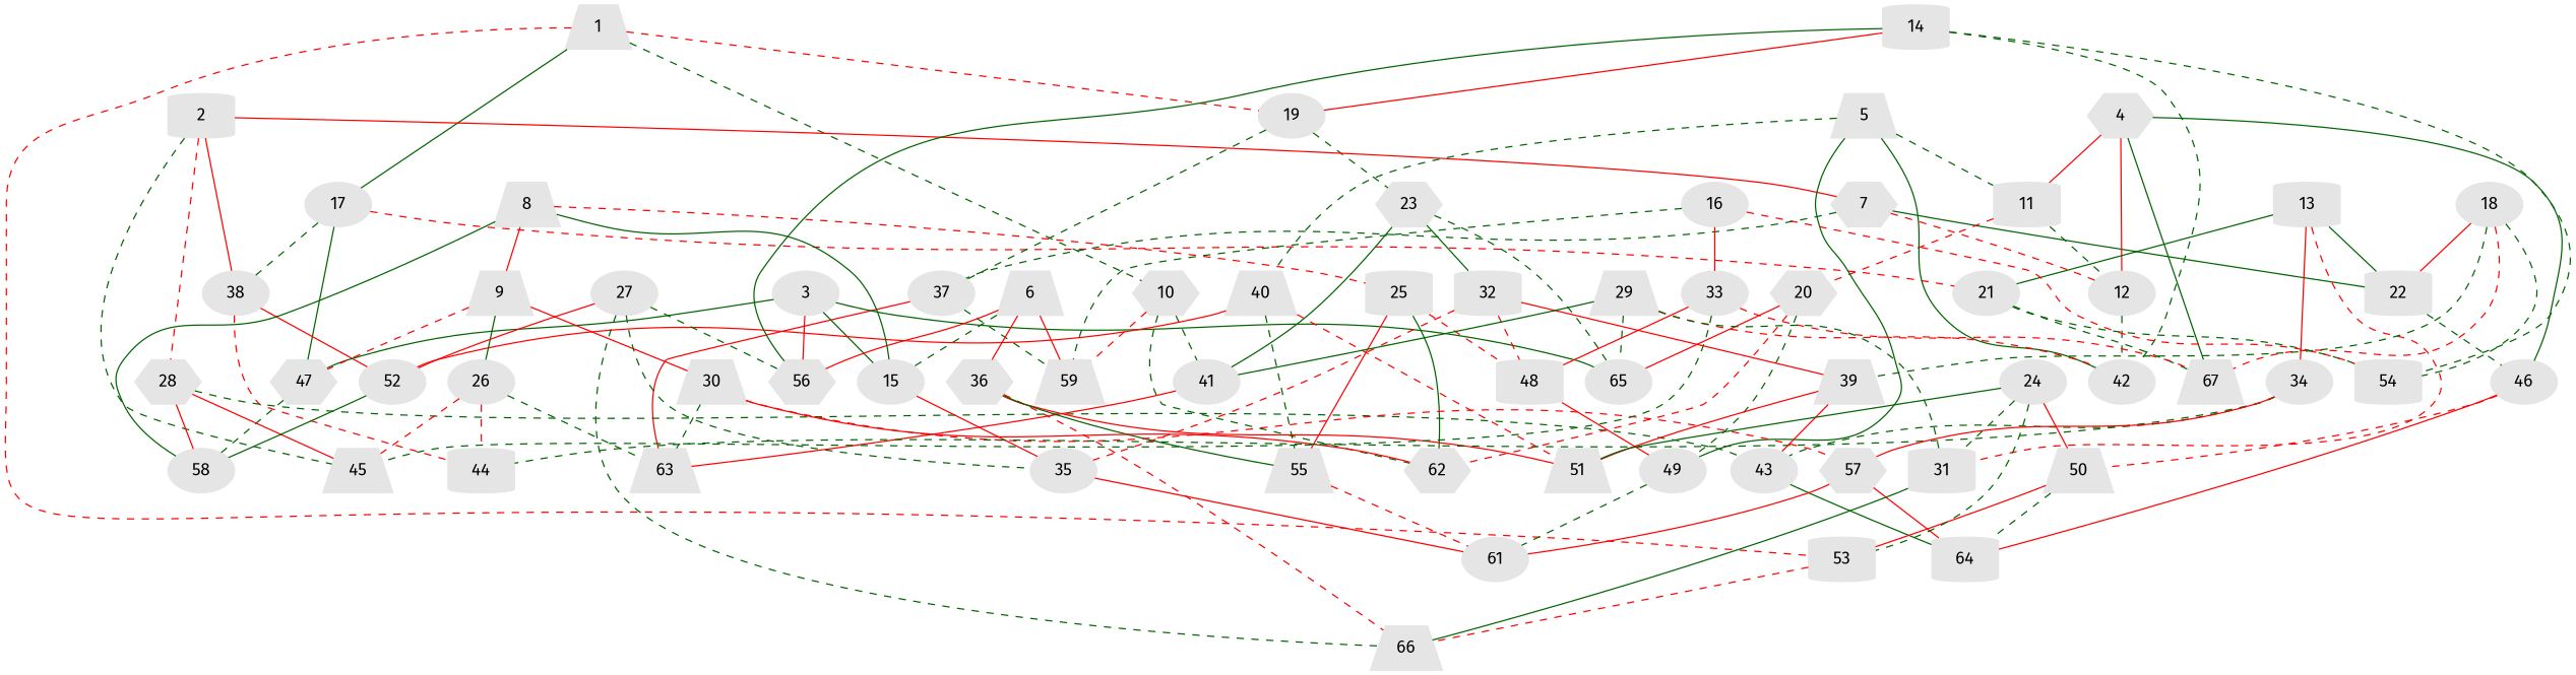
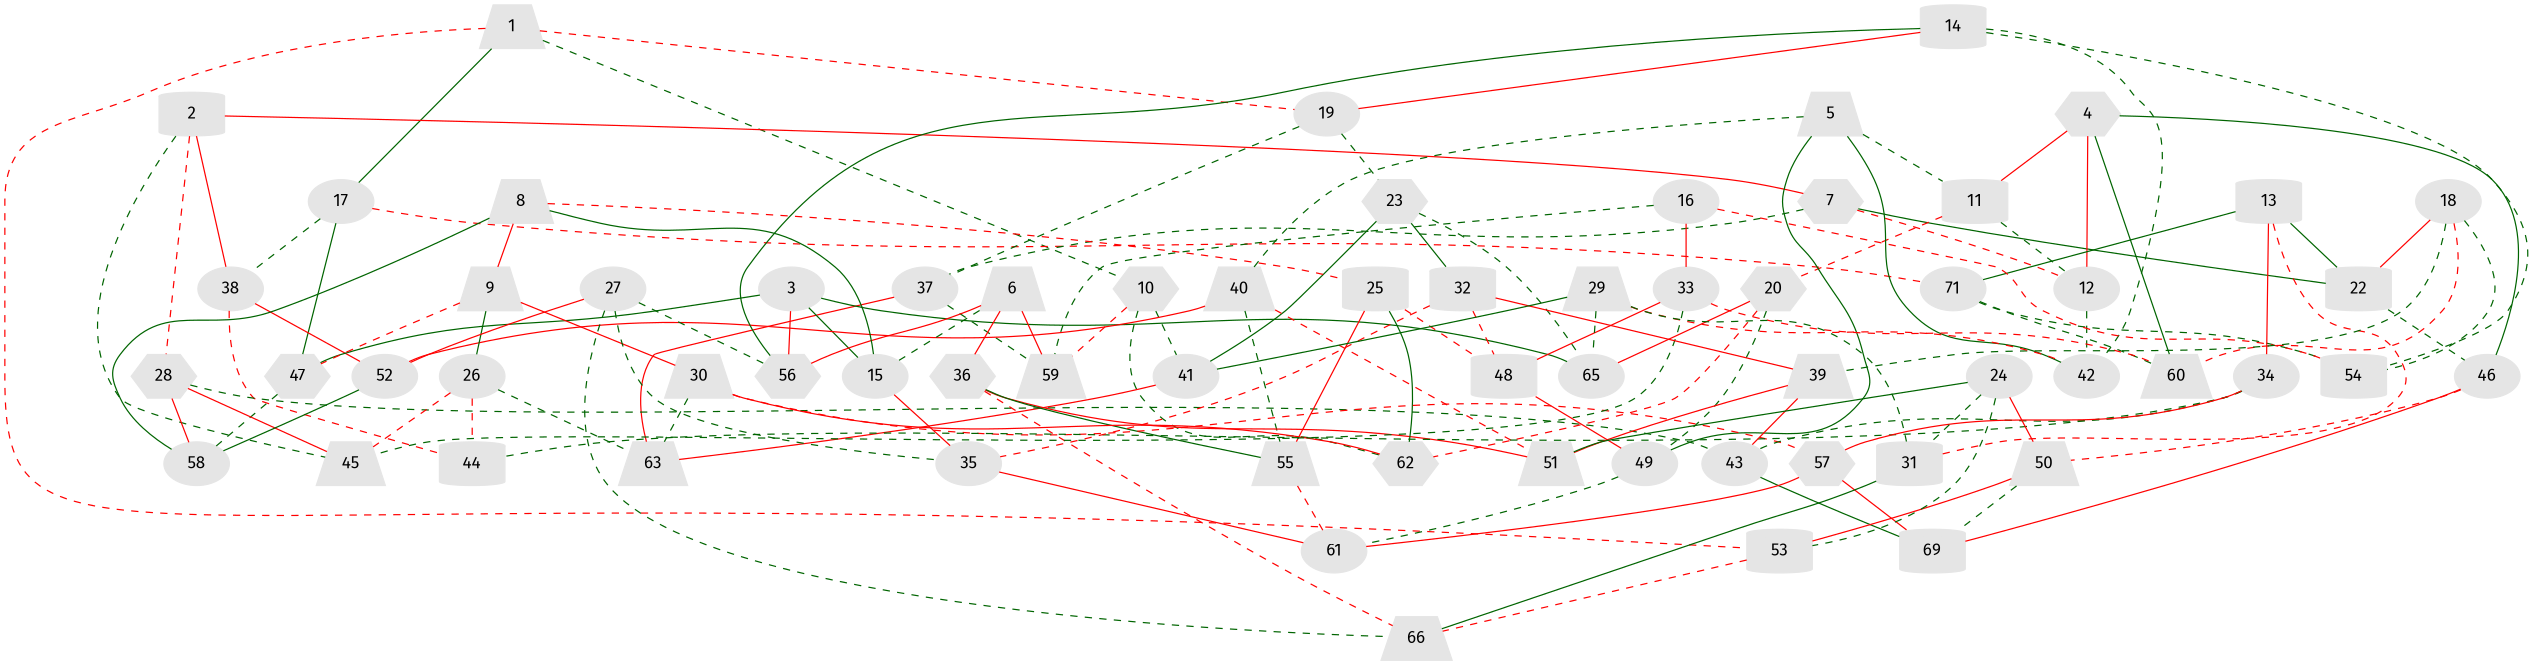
  graph {
    fontname="Fira Sans"
    node [color=gray90 fontname="Fira Sans" shape=ellipse style=filled]
    edge [color=darkgreen fontname="Fira Sans" style=dashed]
    1 [shape=trapezium]
    10 [shape=hexagon]
    17
    19
    53 [shape=cylinder]
    59 [shape=trapezium]
    41
    62 [shape=hexagon]
    38
    47 [shape=hexagon]
-   21
+   21 [label=71]
    37
    23 [shape=hexagon]
    66 [shape=trapezium]
    2 [shape=cylinder]
    7 [shape=hexagon]
    28 [shape=hexagon]
    45 [shape=trapezium]
    12
    22 [shape=cylinder]
    58
    43
    44 [shape=cylinder]
    52
    3
    15
    56 [shape=hexagon]
    65
    35
    4 [shape=hexagon]
    11 [shape=cylinder]
    46
-   60 [shape=trapezium label=67]
+   60 [shape=trapezium]
    20 [shape=hexagon]
    42
    50 [shape=trapezium]
-   64 [shape=cylinder]
+   64 [shape=cylinder label=69]
    5 [shape=trapezium]
    40 [shape=trapezium]
    49
    51 [shape=trapezium]
    55 [shape=trapezium]
    61
    6 [shape=trapezium]
    36 [shape=hexagon]
    63 [shape=trapezium]
    8 [shape=trapezium]
    9 [shape=trapezium]
    25 [shape=cylinder]
    26
    30 [shape=trapezium]
    48 [shape=cylinder]
    57 [shape=hexagon]
    13 [shape=cylinder]
    31 [shape=cylinder]
    34
    54 [shape=cylinder]
    14 [shape=cylinder]
    16
    33
    18
    39 [shape=trapezium]
    32 [shape=cylinder]
    24
    27
    29 [shape=trapezium]
    1 -- 10
    1 -- 17 [style=solid]
    1 -- 19 [color=red]
    1 -- 53 [color=red]
    10 -- 59 [color=red]
    10 -- 41
    10 -- 62
    17 -- 38
    17 -- 47 [style=solid]
    17 -- 21 [color=red]
    19 -- 37
    19 -- 23
    53 -- 66 [color=red]
    41 -- 63 [color=red style=solid]
    38 -- 44 [color=red]
    38 -- 52 [color=red style=solid]
    47 -- 58
    21 -- 60
    21 -- 54
    37 -- 59
    37 -- 63 [color=red style=solid]
    23 -- 41 [style=solid]
    23 -- 65
    23 -- 32 [style=solid]
    2 -- 38 [color=red style=solid]
    2 -- 7 [color=red style=solid]
    2 -- 28 [color=red]
    2 -- 45
    7 -- 37
    7 -- 12 [color=red]
    7 -- 22 [style=solid]
    28 -- 45 [color=red style=solid]
    28 -- 58 [color=red style=solid]
    28 -- 43
    12 -- 42
    22 -- 46
    43 -- 64 [style=solid]
    52 -- 58 [style=solid]
    3 -- 47 [style=solid]
    3 -- 15 [style=solid]
    3 -- 56 [color=red style=solid]
    3 -- 65 [style=solid]
    15 -- 35 [color=red style=solid]
    35 -- 61 [color=red style=solid]
    4 -- 12 [color=red style=solid]
    4 -- 11 [color=red style=solid]
    4 -- 46 [style=solid]
    4 -- 60 [style=solid]
    11 -- 12
    11 -- 20 [color=red]
    46 -- 50 [color=red]
    46 -- 64 [color=red style=solid]
    20 -- 62 [color=red]
    20 -- 65 [color=red style=solid]
    20 -- 49
    50 -- 53 [color=red style=solid]
    50 -- 64
    5 -- 11
    5 -- 42 [style=solid]
    5 -- 40
    5 -- 49 [style=solid]
    40 -- 52 [color=red style=solid]
    40 -- 51 [color=red]
    40 -- 55
    49 -- 61
    55 -- 61 [color=red]
    6 -- 59 [color=red style=solid]
    6 -- 15
    6 -- 56 [color=red style=solid]
    6 -- 36 [color=red style=solid]
    36 -- 66 [color=red]
    36 -- 51 [color=red style=solid]
    36 -- 55 [style=solid]
    8 -- 58 [style=solid]
    8 -- 15 [style=solid]
    8 -- 9 [color=red style=solid]
    8 -- 25 [color=red]
    9 -- 47 [color=red]
    9 -- 26 [style=solid]
    9 -- 30 [color=red style=solid]
    25 -- 62 [style=solid]
    25 -- 55 [color=red style=solid]
    25 -- 48 [color=red]
    26 -- 45 [color=red]
    26 -- 44 [color=red]
    26 -- 63
    30 -- 62 [color=red style=solid]
    30 -- 63
    30 -- 57 [color=red]
    48 -- 49 [color=red style=solid]
    57 -- 64 [color=red style=solid]
    57 -- 61 [color=red style=solid]
    13 -- 21 [style=solid]
    13 -- 22 [style=solid]
    13 -- 31 [color=red]
    13 -- 34 [color=red style=solid]
    31 -- 66 [style=solid]
    34 -- 43
    34 -- 44
    34 -- 57 [color=red style=solid]
    14 -- 19 [color=red style=solid]
    14 -- 56 [style=solid]
    14 -- 42
    14 -- 54
    16 -- 59
    16 -- 54 [color=red]
    16 -- 33 [color=red style=solid]
    33 -- 45
    33 -- 60 [color=red]
    33 -- 48 [color=red style=solid]
    18 -- 22 [color=red style=solid]
    18 -- 60 [color=red]
    18 -- 54
    18 -- 39
    39 -- 43 [color=red style=solid]
    39 -- 51 [color=red style=solid]
    32 -- 35 [color=red]
    32 -- 48 [color=red]
    32 -- 39 [color=red style=solid]
    24 -- 53
    24 -- 50 [color=red style=solid]
    24 -- 51 [style=solid]
    24 -- 31
    27 -- 66
    27 -- 52 [color=red style=solid]
    27 -- 56
    27 -- 35
    29 -- 41 [style=solid]
    29 -- 65
    29 -- 42 [color=red]
    29 -- 31
  }
